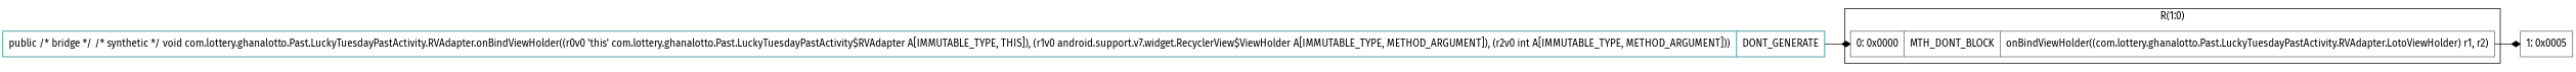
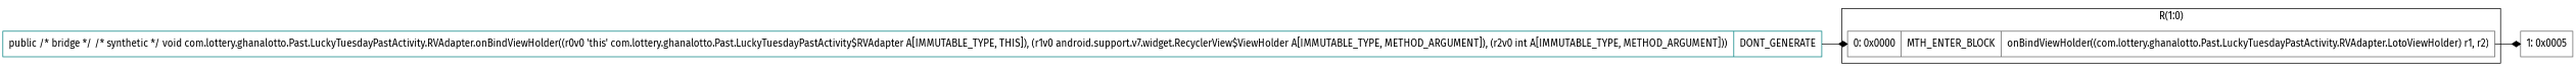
  digraph {
    rankdir=LR
    fontname="Fira Sans"
    node [color=gray40 shape=record fontname="Fira Sans"]
    edge [arrowhead=diamond fontname="Fira Sans"]
-   n1 [label="{0\:\ 0x0000|MTH_DONT_BLOCK\l|onBindViewHolder((com.lottery.ghanalotto.Past.LuckyTuesdayPastActivity.RVAdapter.LotoViewHolder) r1, r2)\l}"]
+   n1 [label="{0\:\ 0x0000|MTH_ENTER_BLOCK\l|onBindViewHolder((com.lottery.ghanalotto.Past.LuckyTuesdayPastActivity.RVAdapter.LotoViewHolder) r1, r2)\l}"]
    n2 [label="{1\:\ 0x0005}"]
    n3 [label="{public \/* bridge *\/ \/* synthetic *\/ void com.lottery.ghanalotto.Past.LuckyTuesdayPastActivity.RVAdapter.onBindViewHolder((r0v0 'this' com.lottery.ghanalotto.Past.LuckyTuesdayPastActivity$RVAdapter A[IMMUTABLE_TYPE, THIS]), (r1v0 android.support.v7.widget.RecyclerView$ViewHolder A[IMMUTABLE_TYPE, METHOD_ARGUMENT]), (r2v0 int A[IMMUTABLE_TYPE, METHOD_ARGUMENT]))  | DONT_GENERATE\l}" color=teal]
    subgraph cluster_1 {
      label="R(1:0)"
      n1
    }
    n1 -> n2
    n3 -> n1
  }
